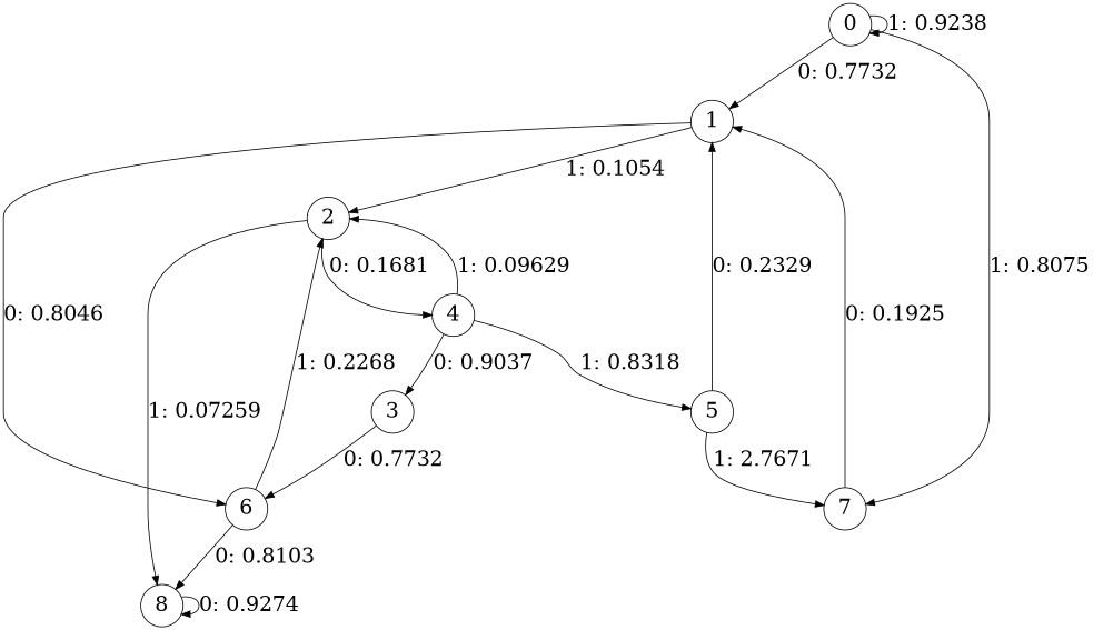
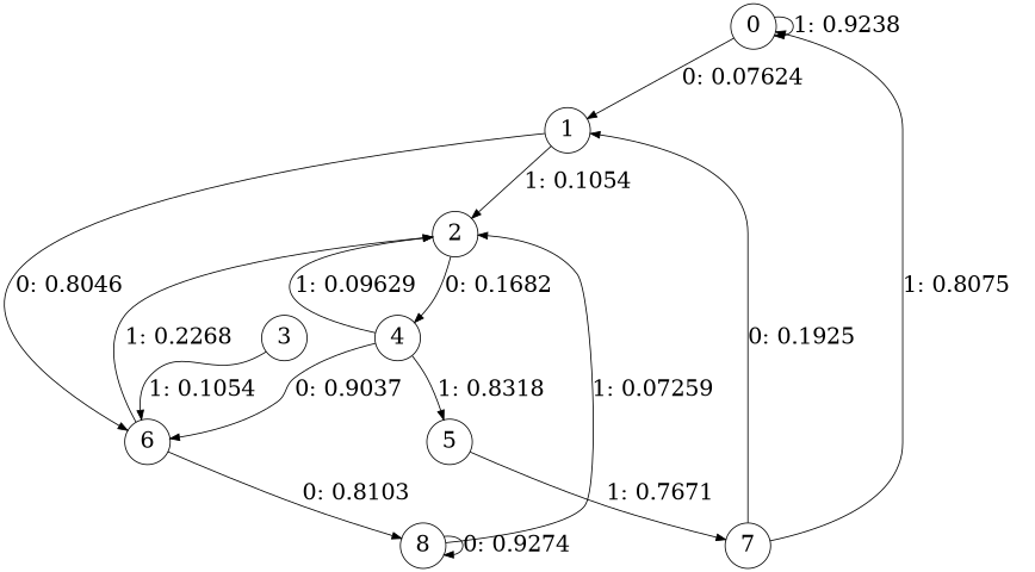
  digraph {
    node [fontsize=24 shape=circle]
    edge [fontsize=24]
    0
    1
    2
    6
    3
    4
    8
    5
    7
    0 -> 0 [label="1: 0.9238   "]
-   0 -> 1 [label="0: 0.7732   "]
+   0 -> 1 [label="0: 0.07624  "]
    1 -> 2 [label="1: 0.1054   "]
    1 -> 6 [label="0: 0.8046   "]
-   2 -> 4 [label="0: 0.1681   "]
+   2 -> 4 [label="0: 0.1682   "]
    6 -> 2 [label="1: 0.2268   "]
    6 -> 8 [label="0: 0.8103   "]
-   3 -> 6 [label="0: 0.7732   "]
+   3 -> 6 [label="1: 0.1054   "]
    4 -> 2 [label="1: 0.09629  "]
-   4 -> 3 [label="0: 0.9037   "]
+   4 -> 6 [label="0: 0.9037   "]
    4 -> 5 [label="1: 0.8318   "]
-   2 -> 8 [label="1: 0.07259  "]
+   8 -> 2 [label="1: 0.07259  "]
    8 -> 8 [label="0: 0.9274   "]
-   5 -> 1 [label="0: 0.2329   "]
-   5 -> 7 [label="1: 2.7671   "]
-   0 -> 7 [label="1: 0.8075   "]
+   5 -> 7 [label="1: 0.7671   "]
+   7 -> 0 [label="1: 0.8075   "]
    7 -> 1 [label="0: 0.1925   "]
  }
